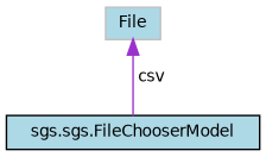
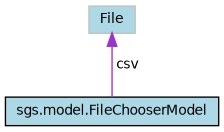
  digraph {
    node [fillcolor=lightblue fontname=Helvetica fontsize=10 shape=record style=filled]
-   n1 [color=black fontcolor=black height=0.2 label="sgs.sgs.FileChooserModel" width=0.4]
+   n1 [color=black fontcolor=black height=0.2 label="sgs.model.FileChooserModel" width=0.4]
    n2 [color=grey75 height=0.2 label=File width=0.4]
    n2 -> n1 [color=darkorchid3 dir=back fontname=Helvetica fontsize=10 label=" csv" labelfontname=Helvetica labelfontsize=10 style=solid]
  }
